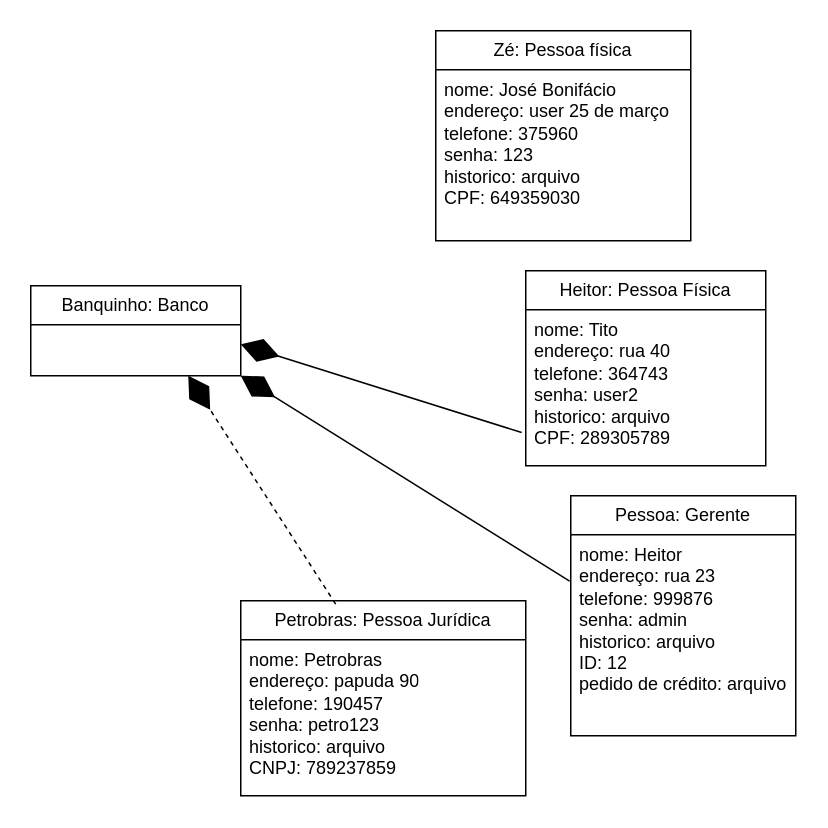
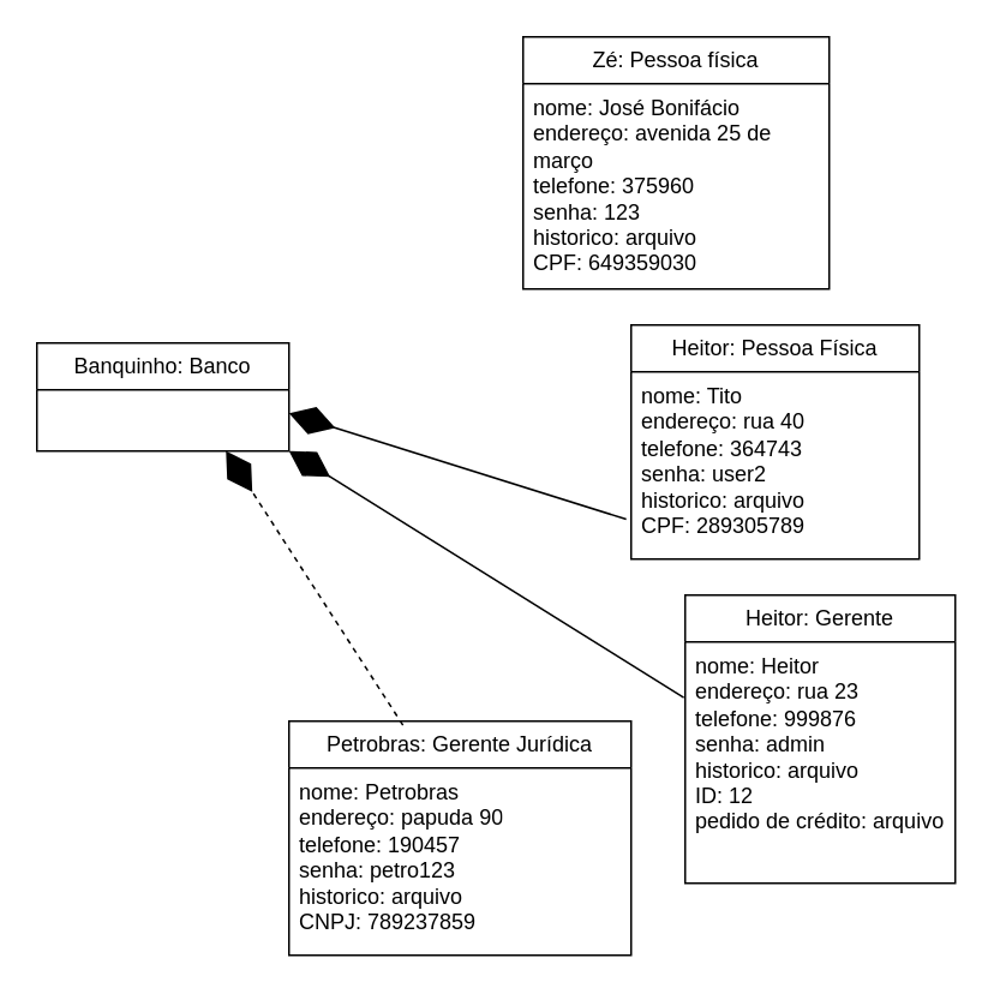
  <mxCell id="0" />
  <mxCell id="1" parent="0" />
  <mxCell id="2" value="Banquinho: Banco" style="swimlane;fontStyle=0;childLayout=stackLayout;horizontal=1;startSize=26;fillColor=none;horizontalStack=0;resizeParent=1;resizeParentMax=0;resizeLast=0;collapsible=1;marginBottom=0;whiteSpace=wrap;html=1;" vertex="1" parent="1"><mxGeometry x="20" y="190" width="140" height="60" as="geometry" /></mxCell>
  <mxCell id="3" value="Zé: Pessoa física" style="swimlane;fontStyle=0;childLayout=stackLayout;horizontal=1;startSize=26;fillColor=none;horizontalStack=0;resizeParent=1;resizeParentMax=0;resizeLast=0;collapsible=1;marginBottom=0;whiteSpace=wrap;html=1;" vertex="1" parent="1"><mxGeometry x="290" y="20" width="170" height="140" as="geometry" /></mxCell>
- <mxCell id="4" value="nome: José Bonifácio&lt;br style=&quot;border-color: var(--border-color);&quot;&gt;endereço: user 25 de março&lt;br style=&quot;border-color: var(--border-color);&quot;&gt;telefone: 375960&lt;br style=&quot;border-color: var(--border-color);&quot;&gt;senha: 123&lt;br style=&quot;border-color: var(--border-color);&quot;&gt;historico: arquivo&lt;br&gt;CPF: 649359030" style="text;strokeColor=none;fillColor=none;align=left;verticalAlign=top;spacingLeft=4;spacingRight=4;overflow=hidden;rotatable=0;points=[[0,0.5],[1,0.5]];portConstraint=eastwest;whiteSpace=wrap;html=1;" vertex="1" parent="3"><mxGeometry y="26" width="170" height="114" as="geometry" /></mxCell>
+ <mxCell id="4" value="nome: José Bonifácio&lt;br style=&quot;border-color: var(--border-color);&quot;&gt;endereço: avenida 25 de março&lt;br style=&quot;border-color: var(--border-color);&quot;&gt;telefone: 375960&lt;br style=&quot;border-color: var(--border-color);&quot;&gt;senha: 123&lt;br style=&quot;border-color: var(--border-color);&quot;&gt;historico: arquivo&lt;br&gt;CPF: 649359030" style="text;strokeColor=none;fillColor=none;align=left;verticalAlign=top;spacingLeft=4;spacingRight=4;overflow=hidden;rotatable=0;points=[[0,0.5],[1,0.5]];portConstraint=eastwest;whiteSpace=wrap;html=1;" vertex="1" parent="3"><mxGeometry y="26" width="170" height="114" as="geometry" /></mxCell>
  <mxCell id="5" value="Heitor: Pessoa Física" style="swimlane;fontStyle=0;childLayout=stackLayout;horizontal=1;startSize=26;fillColor=none;horizontalStack=0;resizeParent=1;resizeParentMax=0;resizeLast=0;collapsible=1;marginBottom=0;whiteSpace=wrap;html=1;" vertex="1" parent="1"><mxGeometry x="350" y="180" width="160" height="130" as="geometry" /></mxCell>
  <mxCell id="6" value="nome: Tito&lt;br style=&quot;border-color: var(--border-color);&quot;&gt;endereço: rua 40&lt;br style=&quot;border-color: var(--border-color);&quot;&gt;telefone: 364743&lt;br style=&quot;border-color: var(--border-color);&quot;&gt;senha: user2&lt;br style=&quot;border-color: var(--border-color);&quot;&gt;historico: arquivo&lt;br&gt;CPF: 289305789" style="text;strokeColor=none;fillColor=none;align=left;verticalAlign=top;spacingLeft=4;spacingRight=4;overflow=hidden;rotatable=0;points=[[0,0.5],[1,0.5]];portConstraint=eastwest;whiteSpace=wrap;html=1;" vertex="1" parent="5"><mxGeometry y="26" width="160" height="104" as="geometry" /></mxCell>
- <mxCell id="7" value="Pessoa: Gerente" style="swimlane;fontStyle=0;childLayout=stackLayout;horizontal=1;startSize=26;fillColor=none;horizontalStack=0;resizeParent=1;resizeParentMax=0;resizeLast=0;collapsible=1;marginBottom=0;whiteSpace=wrap;html=1;" vertex="1" parent="1"><mxGeometry x="380" y="330" width="150" height="160" as="geometry" /></mxCell>
+ <mxCell id="7" value="Heitor: Gerente" style="swimlane;fontStyle=0;childLayout=stackLayout;horizontal=1;startSize=26;fillColor=none;horizontalStack=0;resizeParent=1;resizeParentMax=0;resizeLast=0;collapsible=1;marginBottom=0;whiteSpace=wrap;html=1;" vertex="1" parent="1"><mxGeometry x="380" y="330" width="150" height="160" as="geometry" /></mxCell>
  <mxCell id="8" value="nome: Heitor&lt;br style=&quot;border-color: var(--border-color);&quot;&gt;endereço: rua 23&lt;br style=&quot;border-color: var(--border-color);&quot;&gt;telefone: 999876&lt;br style=&quot;border-color: var(--border-color);&quot;&gt;senha: admin&lt;br style=&quot;border-color: var(--border-color);&quot;&gt;historico: arquivo&lt;br&gt;ID: 12&lt;br&gt;pedido de crédito: arquivo" style="text;strokeColor=none;fillColor=none;align=left;verticalAlign=top;spacingLeft=4;spacingRight=4;overflow=hidden;rotatable=0;points=[[0,0.5],[1,0.5]];portConstraint=eastwest;whiteSpace=wrap;html=1;" vertex="1" parent="7"><mxGeometry y="26" width="150" height="134" as="geometry" /></mxCell>
- <mxCell id="9" value="Petrobras: Pessoa Jurídica" style="swimlane;fontStyle=0;childLayout=stackLayout;horizontal=1;startSize=26;fillColor=none;horizontalStack=0;resizeParent=1;resizeParentMax=0;resizeLast=0;collapsible=1;marginBottom=0;whiteSpace=wrap;html=1;" vertex="1" parent="1"><mxGeometry x="160" y="400" width="190" height="130" as="geometry" /></mxCell>
+ <mxCell id="9" value="Petrobras: Gerente Jurídica" style="swimlane;fontStyle=0;childLayout=stackLayout;horizontal=1;startSize=26;fillColor=none;horizontalStack=0;resizeParent=1;resizeParentMax=0;resizeLast=0;collapsible=1;marginBottom=0;whiteSpace=wrap;html=1;" vertex="1" parent="1"><mxGeometry x="160" y="400" width="190" height="130" as="geometry" /></mxCell>
  <mxCell id="10" value="nome: Petrobras&lt;br style=&quot;border-color: var(--border-color);&quot;&gt;endereço: papuda 90&lt;br style=&quot;border-color: var(--border-color);&quot;&gt;telefone: 190457&lt;br style=&quot;border-color: var(--border-color);&quot;&gt;senha: petro123&lt;br style=&quot;border-color: var(--border-color);&quot;&gt;historico: arquivo&lt;br&gt;CNPJ: 789237859" style="text;strokeColor=none;fillColor=none;align=left;verticalAlign=top;spacingLeft=4;spacingRight=4;overflow=hidden;rotatable=0;points=[[0,0.5],[1,0.5]];portConstraint=eastwest;whiteSpace=wrap;html=1;" vertex="1" parent="9"><mxGeometry y="26" width="190" height="104" as="geometry" /></mxCell>
  <mxCell id="11" value="" style="endArrow=diamondThin;endFill=1;endSize=24;html=1;rounded=0;exitX=-0.005;exitY=0.231;exitDx=0;exitDy=0;exitPerimeter=0;" edge="1" parent="1" source="8"><mxGeometry width="160" relative="1" as="geometry"><mxPoint x="290" y="300" as="sourcePoint" /><mxPoint x="160" y="250" as="targetPoint" /></mxGeometry></mxCell>
  <mxCell id="12" value="" style="endArrow=diamondThin;endFill=1;endSize=24;html=1;rounded=0;exitX=0.333;exitY=0.017;exitDx=0;exitDy=0;exitPerimeter=0;entryX=0.75;entryY=1;entryDx=0;entryDy=0;dashed=1;" edge="1" parent="1" source="9" target="2"><mxGeometry width="160" relative="1" as="geometry"><mxPoint x="290" y="300" as="sourcePoint" /><mxPoint x="110" y="270" as="targetPoint" /></mxGeometry></mxCell>
  <mxCell id="13" value="" style="endArrow=diamondThin;endFill=1;endSize=24;html=1;rounded=0;entryX=1;entryY=0.5;entryDx=0;entryDy=0;exitX=-0.017;exitY=0.787;exitDx=0;exitDy=0;exitPerimeter=0;" edge="1" parent="1" source="6"><mxGeometry width="160" relative="1" as="geometry"><mxPoint x="290" y="300" as="sourcePoint" /><mxPoint x="160" y="229" as="targetPoint" /></mxGeometry></mxCell>
